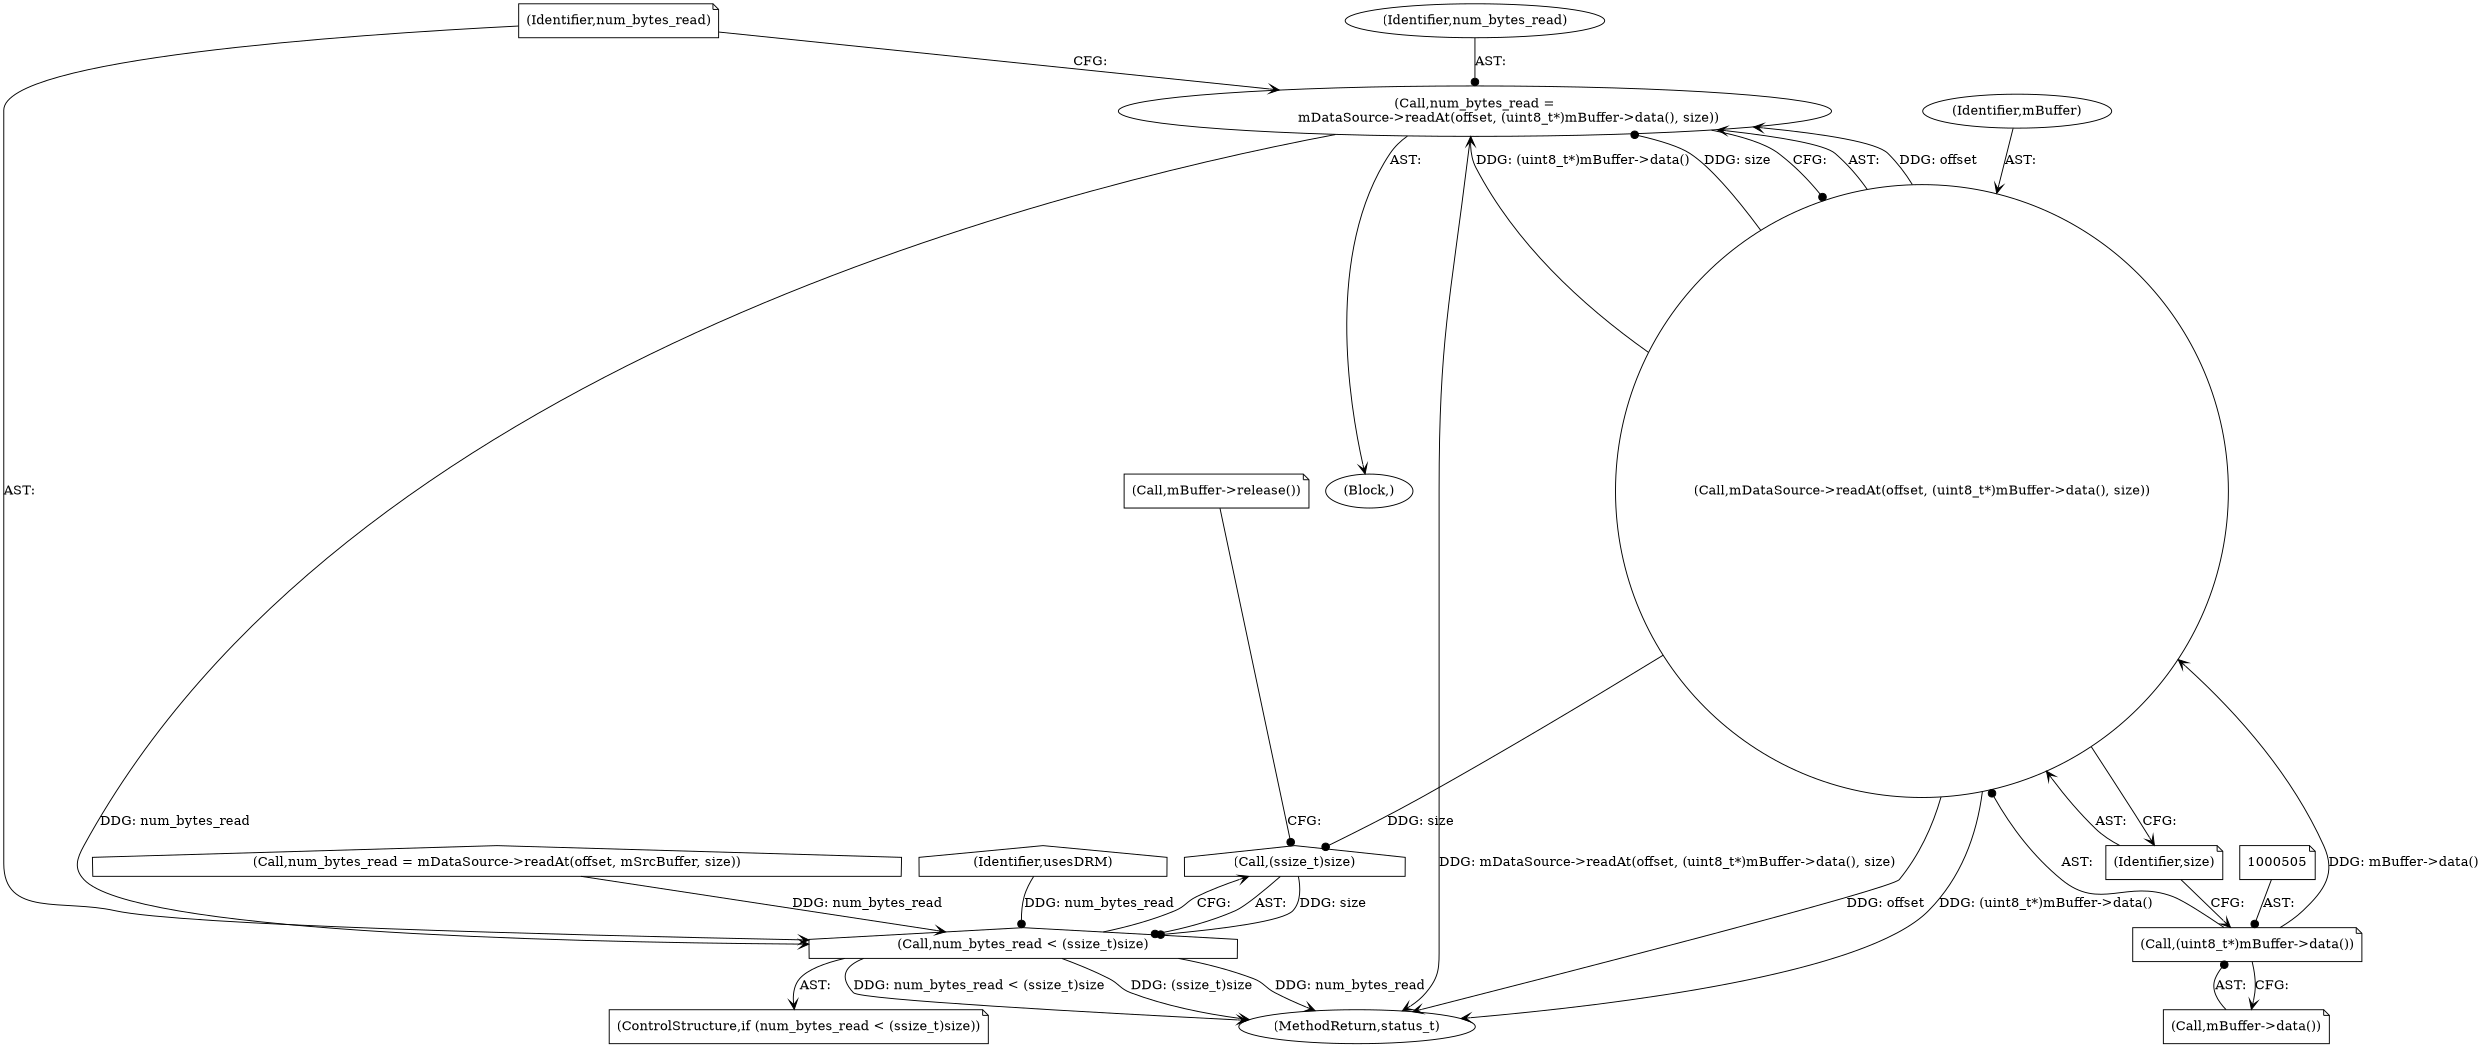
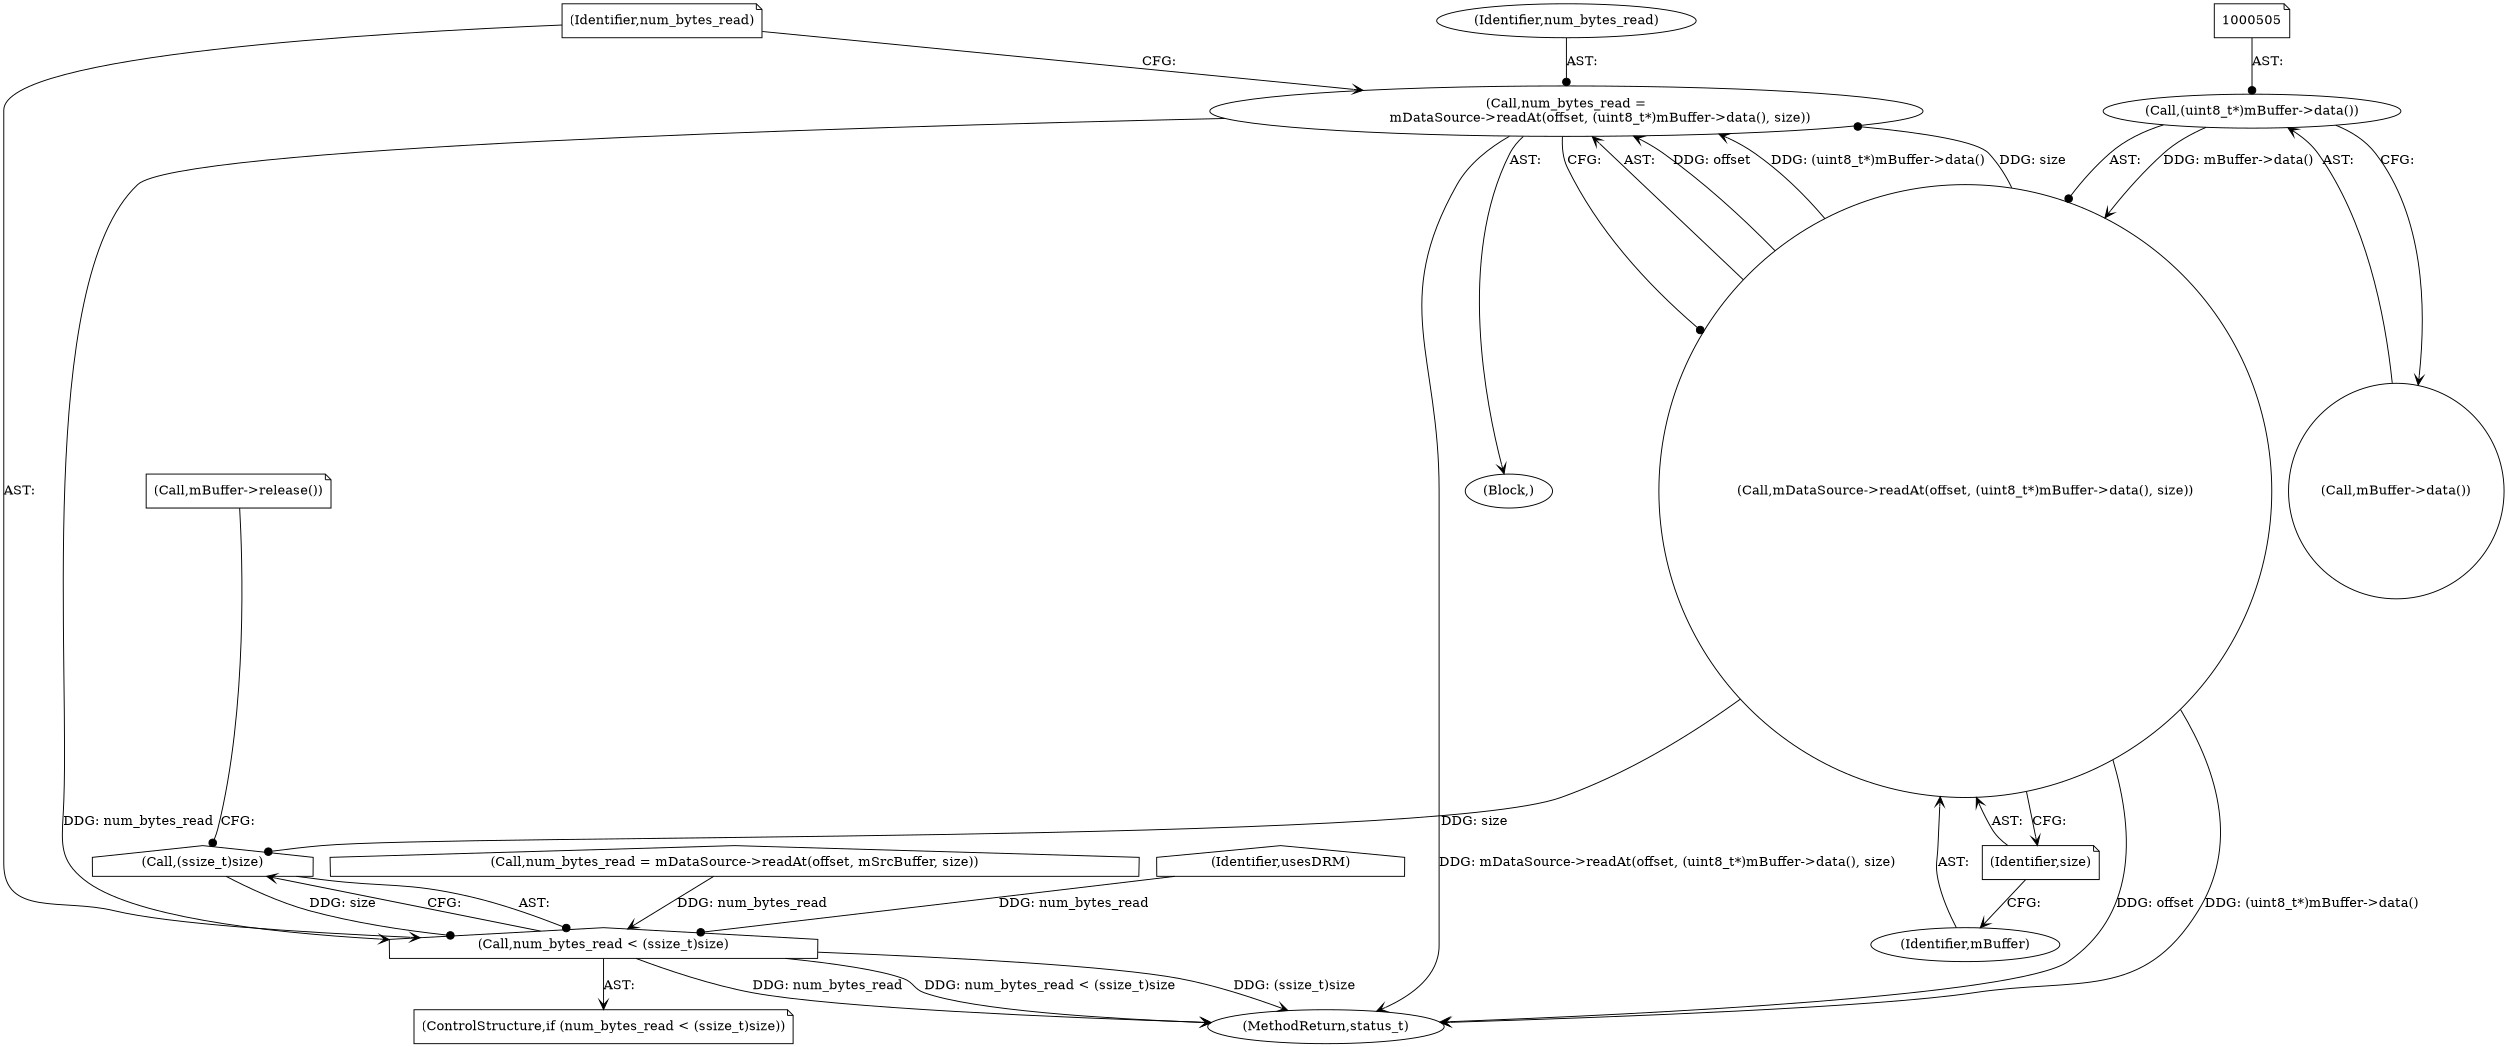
  digraph {
    node [shape=ellipse]
    edge [arrowhead=vee]
    n1 [label="(Call,num_bytes_read =\n                mDataSource->readAt(offset, (uint8_t*)mBuffer->data(), size))"]
    n2 [label="(Call,mDataSource->readAt(offset, (uint8_t*)mBuffer->data(), size))" shape=circle]
    n3 [label="(Call,num_bytes_read < (ssize_t)size)" shape=house]
    n4 [label="(MethodReturn,status_t)"]
    n5 [label="(Block,)"]
    n6 [label="(Call,(ssize_t)size)" shape=house]
    n7 [label="(Identifier,size)" shape=note]
    n8 [label="(ControlStructure,if (num_bytes_read < (ssize_t)size))" shape=note]
-   n9 [label="(Call,(uint8_t*)mBuffer->data())" shape=note]
-   n10 [label="(Call,mBuffer->data())" shape=note]
+   n9 [label="(Call,(uint8_t*)mBuffer->data())"]
+   n10 [label="(Call,mBuffer->data())" shape=circle]
    n11 [label="(Identifier,num_bytes_read)"]
    n12 [label="(Identifier,num_bytes_read)" shape=note]
    n13 [label="(Call,num_bytes_read = mDataSource->readAt(offset, mSrcBuffer, size))" shape=house]
    n14 [label="(Call,mBuffer->release())" shape=note]
    n15 [label="(Identifier,usesDRM)" shape=house]
    n16 [label="(Identifier,mBuffer)"]
    1000505 [shape=note]
    n1 -> n2 [arrowhead=dot label="CFG: "]
    n1 -> n3 [label="DDG: num_bytes_read"]
    n1 -> n4 [label="DDG: mDataSource->readAt(offset, (uint8_t*)mBuffer->data(), size)"]
    n1 -> n5 [label="AST: "]
    n2 -> n1 [label="AST: "]
    n2 -> n1 [label="DDG: offset"]
    n2 -> n1 [label="DDG: (uint8_t*)mBuffer->data()"]
    n2 -> n1 [arrowhead=dot label="DDG: size"]
    n2 -> n4 [label="DDG: offset"]
    n2 -> n4 [label="DDG: (uint8_t*)mBuffer->data()"]
    n2 -> n6 [arrowhead=dot label="DDG: size"]
    n2 -> n7 [label="CFG: "]
    n3 -> n4 [label="DDG: (ssize_t)size"]
    n3 -> n4 [label="DDG: num_bytes_read"]
    n3 -> n4 [label="DDG: num_bytes_read < (ssize_t)size"]
    n3 -> n6 [label="CFG: "]
    n3 -> n8 [label="AST: "]
    n6 -> n3 [arrowhead=dot label="AST: "]
    n6 -> n3 [arrowhead=dot label="DDG: size"]
    n7 -> n2 [label="AST: "]
-   n7 -> n9 [label="CFG: "]
+   n7 -> n16 [label="CFG: "]
    n9 -> n2 [arrowhead=dot label="AST: "]
    n9 -> n2 [label="DDG: mBuffer->data()"]
    n9 -> n10 [label="CFG: "]
-   n10 -> n9 [arrowhead=dot label="AST: "]
+   n10 -> n9 [label="AST: "]
    n11 -> n1 [arrowhead=dot label="AST: "]
    n12 -> n1 [label="CFG: "]
    n12 -> n3 [label="AST: "]
    n13 -> n3 [label="DDG: num_bytes_read"]
    n14 -> n6 [arrowhead=dot label="CFG: "]
    n15 -> n3 [arrowhead=dot label="DDG: num_bytes_read"]
    n16 -> n2 [label="AST: "]
    1000505 -> n9 [arrowhead=dot label="AST: "]
  }
